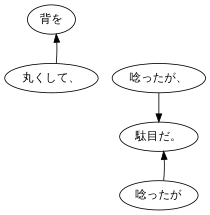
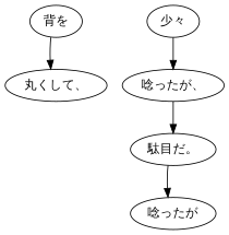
  digraph {
    fontname=Roboto
    node [fontname=Roboto]
    edge [fontname=Roboto]
    n1 [label="背を"]
    n2 [label="丸くして、"]
    n3 [label="唸ったが、"]
    n4 [label="駄目だ。"]
+   n5 [label="少々"]
    n6 [label="唸ったが"]
-   n2 -> n1
+   n1 -> n2
    n3 -> n4
-   n6 -> n4
+   n5 -> n3
+   n4 -> n6
  }
